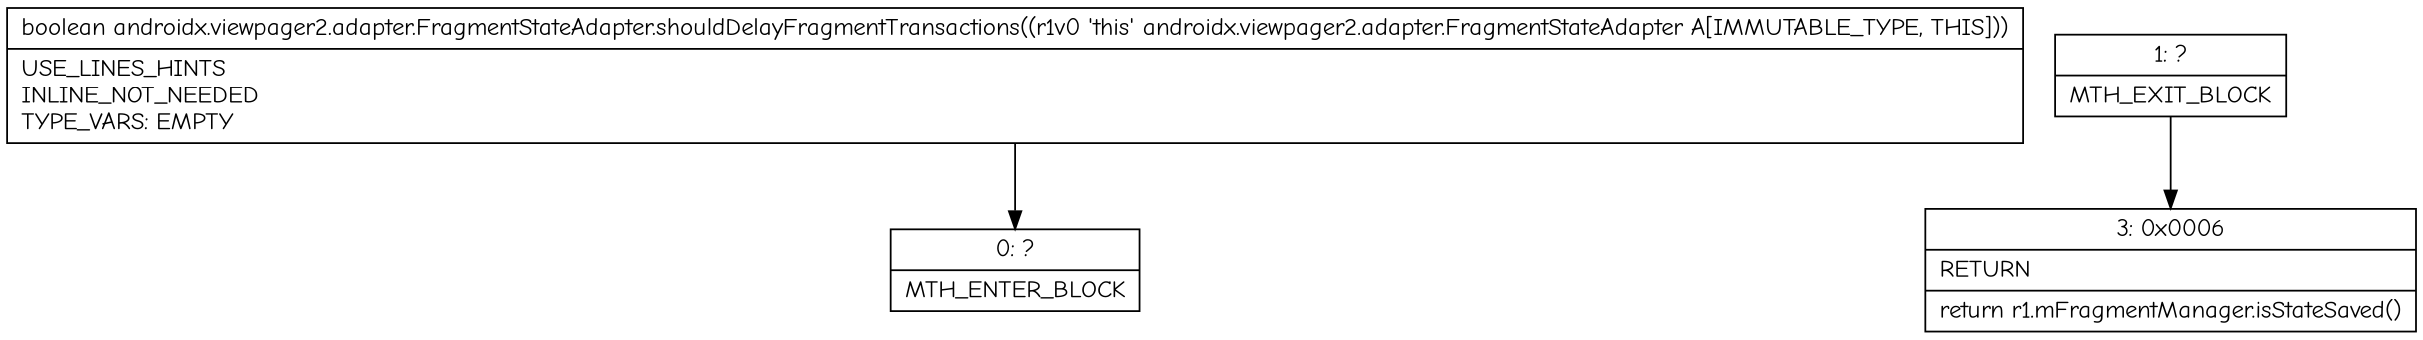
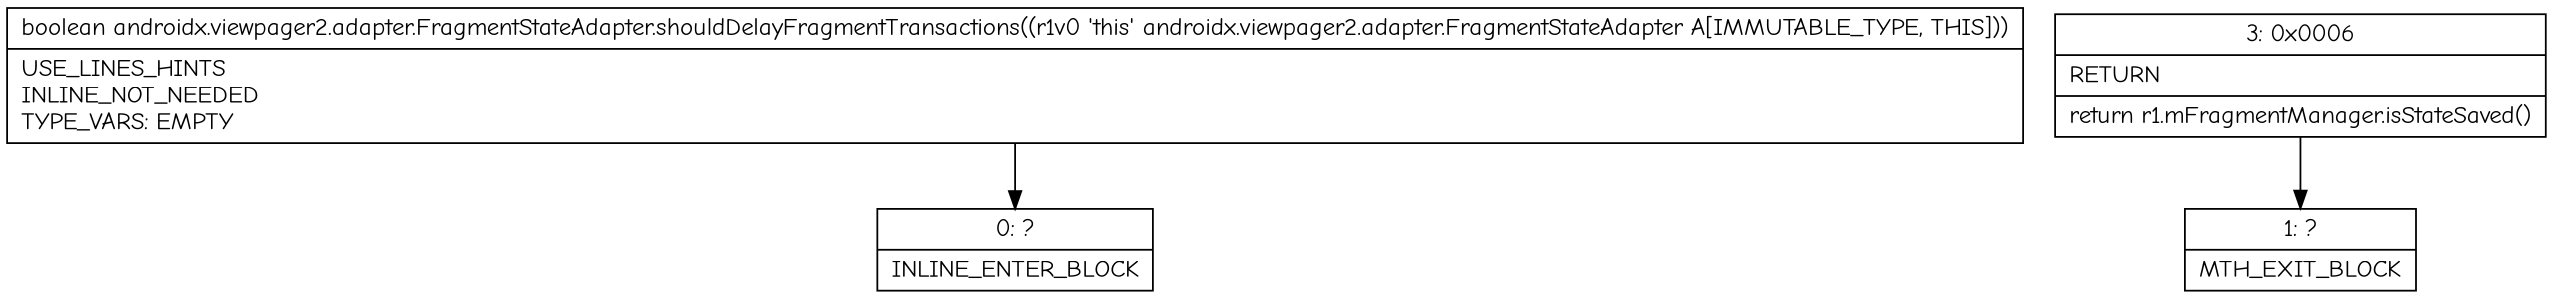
  digraph {
    fontname="Comic Neue"
    node [fontname="Comic Neue" shape=record]
    edge [fontname="Comic Neue"]
-   n1 [label="{0\:\ ?|MTH_ENTER_BLOCK\l}"]
+   n1 [label="{0\:\ ?|INLINE_ENTER_BLOCK\l}"]
    n2 [label="{3\:\ 0x0006|RETURN\l|return r1.mFragmentManager.isStateSaved()\l}"]
    n3 [label="{1\:\ ?|MTH_EXIT_BLOCK\l}"]
    n4 [label="{boolean androidx.viewpager2.adapter.FragmentStateAdapter.shouldDelayFragmentTransactions((r1v0 'this' androidx.viewpager2.adapter.FragmentStateAdapter A[IMMUTABLE_TYPE, THIS]))  | USE_LINES_HINTS\lINLINE_NOT_NEEDED\lTYPE_VARS: EMPTY\l}"]
-   n3 -> n2
+   n2 -> n3
    n4 -> n1
  }
